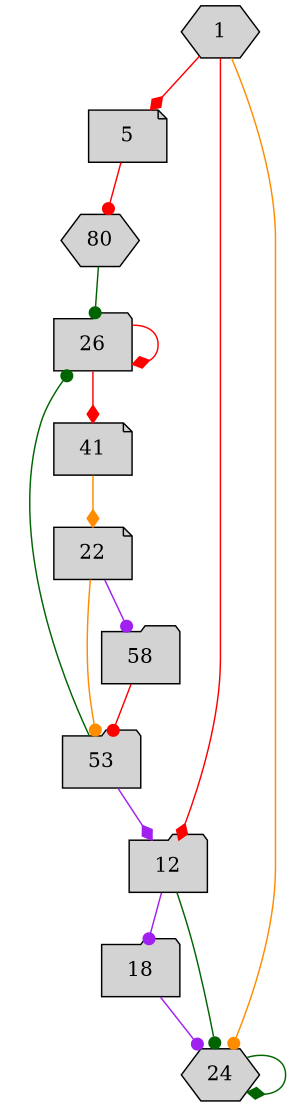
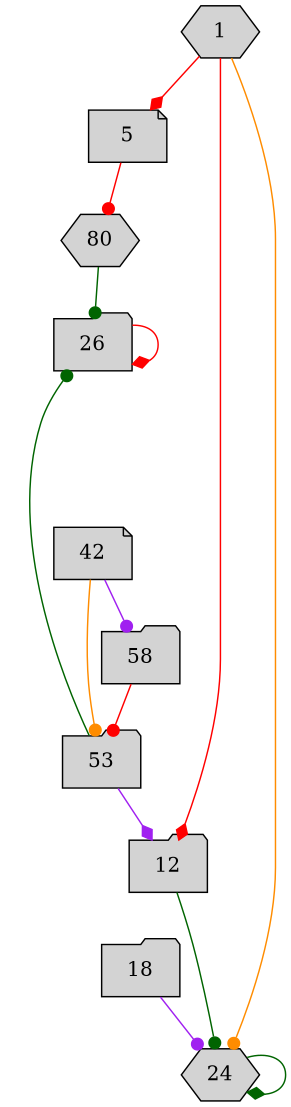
  digraph {
    node [shape=folder style=filled]
    edge [arrowhead=dot color=red]
    n1 [label=1 shape=hexagon]
    n2 [label=5 shape=note]
    n3 [label=24 shape=hexagon]
    n4 [label=12]
    n5 [label=80 shape=hexagon]
    n6 [label=26]
    n7 [label=18]
-   n8 [label=41 shape=note]
-   n9 [label=22 shape=note]
+   n9 [label=42 shape=note]
    n10 [label=58]
    n11 [label=53]
    n1 -> n2 [arrowhead=diamond]
    n1 -> n3 [color=darkorange]
    n1 -> n4 [arrowhead=diamond]
    n2 -> n5
    n3 -> n3 [arrowhead=diamond color=darkgreen]
    n4 -> n3 [color=darkgreen]
-   n4 -> n7 [color=purple]
    n5 -> n6 [color=darkgreen]
    n6 -> n6 [arrowhead=diamond]
-   n6 -> n8 [arrowhead=diamond]
    n7 -> n3 [color=purple]
-   n8 -> n9 [arrowhead=diamond color=darkorange]
    n9 -> n10 [color=purple]
    n9 -> n11 [color=darkorange]
    n10 -> n11
    n11 -> n4 [arrowhead=diamond color=purple]
    n11 -> n6 [color=darkgreen]
  }
